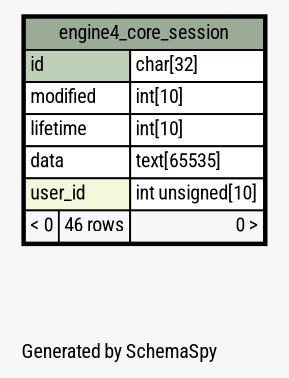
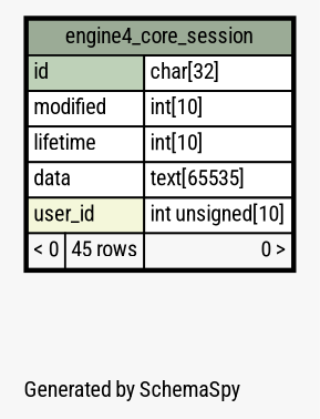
  digraph {
    bgcolor="#f7f7f7"
    fontname="Roboto Condensed"
    fontsize=11
    label="\nGenerated by SchemaSpy"
    labeljust=l
    nodesep=0.18
    rankdir=RL
    ranksep=0.46
-   n1 [fontname="Roboto Condensed" fontsize=11 label=<     <TABLE BORDER="2" CELLBORDER="1" CELLSPACING="0" BGCOLOR="#ffffff">       <TR><TD COLSPAN="3" BGCOLOR="#9bab96" ALIGN="CENTER">engine4_core_session</TD></TR>       <TR><TD PORT="id" COLSPAN="2" BGCOLOR="#bed1b8" ALIGN="LEFT">id</TD><TD PORT="id.type" ALIGN="LEFT">char[32]</TD></TR>       <TR><TD PORT="modified" COLSPAN="2" ALIGN="LEFT">modified</TD><TD PORT="modified.type" ALIGN="LEFT">int[10]</TD></TR>       <TR><TD PORT="lifetime" COLSPAN="2" ALIGN="LEFT">lifetime</TD><TD PORT="lifetime.type" ALIGN="LEFT">int[10]</TD></TR>       <TR><TD PORT="data" COLSPAN="2" ALIGN="LEFT">data</TD><TD PORT="data.type" ALIGN="LEFT">text[65535]</TD></TR>       <TR><TD PORT="user_id" COLSPAN="2" BGCOLOR="#f4f7da" ALIGN="LEFT">user_id</TD><TD PORT="user_id.type" ALIGN="LEFT">int unsigned[10]</TD></TR>       <TR><TD ALIGN="LEFT" BGCOLOR="#f7f7f7">&lt; 0</TD><TD ALIGN="RIGHT" BGCOLOR="#f7f7f7">46 rows</TD><TD ALIGN="RIGHT" BGCOLOR="#f7f7f7">0 &gt;</TD></TR>     </TABLE>> shape=plaintext]
+   n1 [fontname="Roboto Condensed" fontsize=11 label=<     <TABLE BORDER="2" CELLBORDER="1" CELLSPACING="0" BGCOLOR="#ffffff">       <TR><TD COLSPAN="3" BGCOLOR="#9bab96" ALIGN="CENTER">engine4_core_session</TD></TR>       <TR><TD PORT="id" COLSPAN="2" BGCOLOR="#bed1b8" ALIGN="LEFT">id</TD><TD PORT="id.type" ALIGN="LEFT">char[32]</TD></TR>       <TR><TD PORT="modified" COLSPAN="2" ALIGN="LEFT">modified</TD><TD PORT="modified.type" ALIGN="LEFT">int[10]</TD></TR>       <TR><TD PORT="lifetime" COLSPAN="2" ALIGN="LEFT">lifetime</TD><TD PORT="lifetime.type" ALIGN="LEFT">int[10]</TD></TR>       <TR><TD PORT="data" COLSPAN="2" ALIGN="LEFT">data</TD><TD PORT="data.type" ALIGN="LEFT">text[65535]</TD></TR>       <TR><TD PORT="user_id" COLSPAN="2" BGCOLOR="#f4f7da" ALIGN="LEFT">user_id</TD><TD PORT="user_id.type" ALIGN="LEFT">int unsigned[10]</TD></TR>       <TR><TD ALIGN="LEFT" BGCOLOR="#f7f7f7">&lt; 0</TD><TD ALIGN="RIGHT" BGCOLOR="#f7f7f7">45 rows</TD><TD ALIGN="RIGHT" BGCOLOR="#f7f7f7">0 &gt;</TD></TR>     </TABLE>> shape=plaintext]
  }
